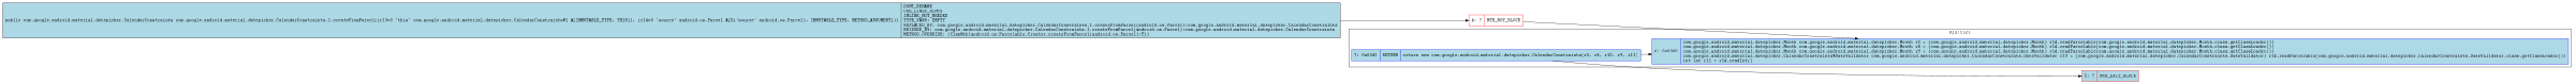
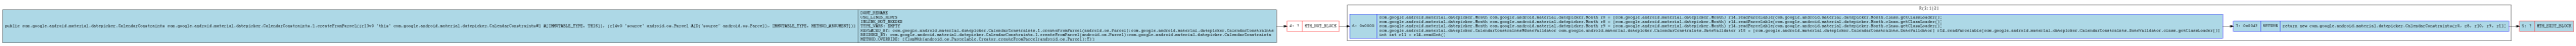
  digraph {
    fontname="Courier Prime"
    rankdir=LR
    node [color=blue fillcolor=lightblue fontname="Courier Prime" shape=record style=filled]
    edge [fontname="Courier Prime"]
    n1 [label="{6\:\ 0x0000|com.google.android.material.datepicker.Month com.google.android.material.datepicker.Month r0 = (com.google.android.material.datepicker.Month) r14.readParcelable(com.google.android.material.datepicker.Month.class.getClassLoader())\lcom.google.android.material.datepicker.Month com.google.android.material.datepicker.Month r8 = (com.google.android.material.datepicker.Month) r14.readParcelable(com.google.android.material.datepicker.Month.class.getClassLoader())\lcom.google.android.material.datepicker.Month com.google.android.material.datepicker.Month r9 = (com.google.android.material.datepicker.Month) r14.readParcelable(com.google.android.material.datepicker.Month.class.getClassLoader())\lcom.google.android.material.datepicker.CalendarConstraints$DateValidator com.google.android.material.datepicker.CalendarConstraints.DateValidator r10 = (com.google.android.material.datepicker.CalendarConstraints.DateValidator) r14.readParcelable(com.google.android.material.datepicker.CalendarConstraints.DateValidator.class.getClassLoader())\lint int r11 = r14.readInt()\l}"]
    n2 [label="{7\:\ 0x0043|RETURN\l|return new com.google.android.material.datepicker.CalendarConstraints(r0, r8, r10, r9, r11)\l}"]
    n3 [color=red label="{5\:\ ?|MTH_EXIT_BLOCK\l}"]
    n4 [color=red fillcolor=white label="{4\:\ ?|MTH_NOT_BLOCK\l}"]
    n5 [label="{public com.google.android.material.datepicker.CalendarConstraints com.google.android.material.datepicker.CalendarConstraints.1.createFromParcel((r13v0 'this' com.google.android.material.datepicker.CalendarConstraints$1 A[IMMUTABLE_TYPE, THIS]), (r14v0 'source' android.os.Parcel A[D('source' android.os.Parcel), IMMUTABLE_TYPE, METHOD_ARGUMENT]))  | DONT_RENAME\lUSE_LINES_HINTS\lINLINE_NOT_NEEDED\lTYPE_VARS: EMPTY\lREPLACED_BY: com.google.android.material.datepicker.CalendarConstraints.1.createFromParcel(android.os.Parcel):com.google.android.material.datepicker.CalendarConstraints\lBRIDGED_BY: com.google.android.material.datepicker.CalendarConstraints.1.createFromParcel(android.os.Parcel):com.google.android.material.datepicker.CalendarConstraints\lMETHOD_OVERRIDE: [ClspMth\{android.os.Parcelable.Creator.createFromParcel(android.os.Parcel):T\}]\l}" color=""]
    subgraph cluster_1 {
      label="R(2:1|2)"
      n1
      n2
    }
-   n2 -> n1
+   n1 -> n2
    n2 -> n3
    n4 -> n1
    n5 -> n4
  }
